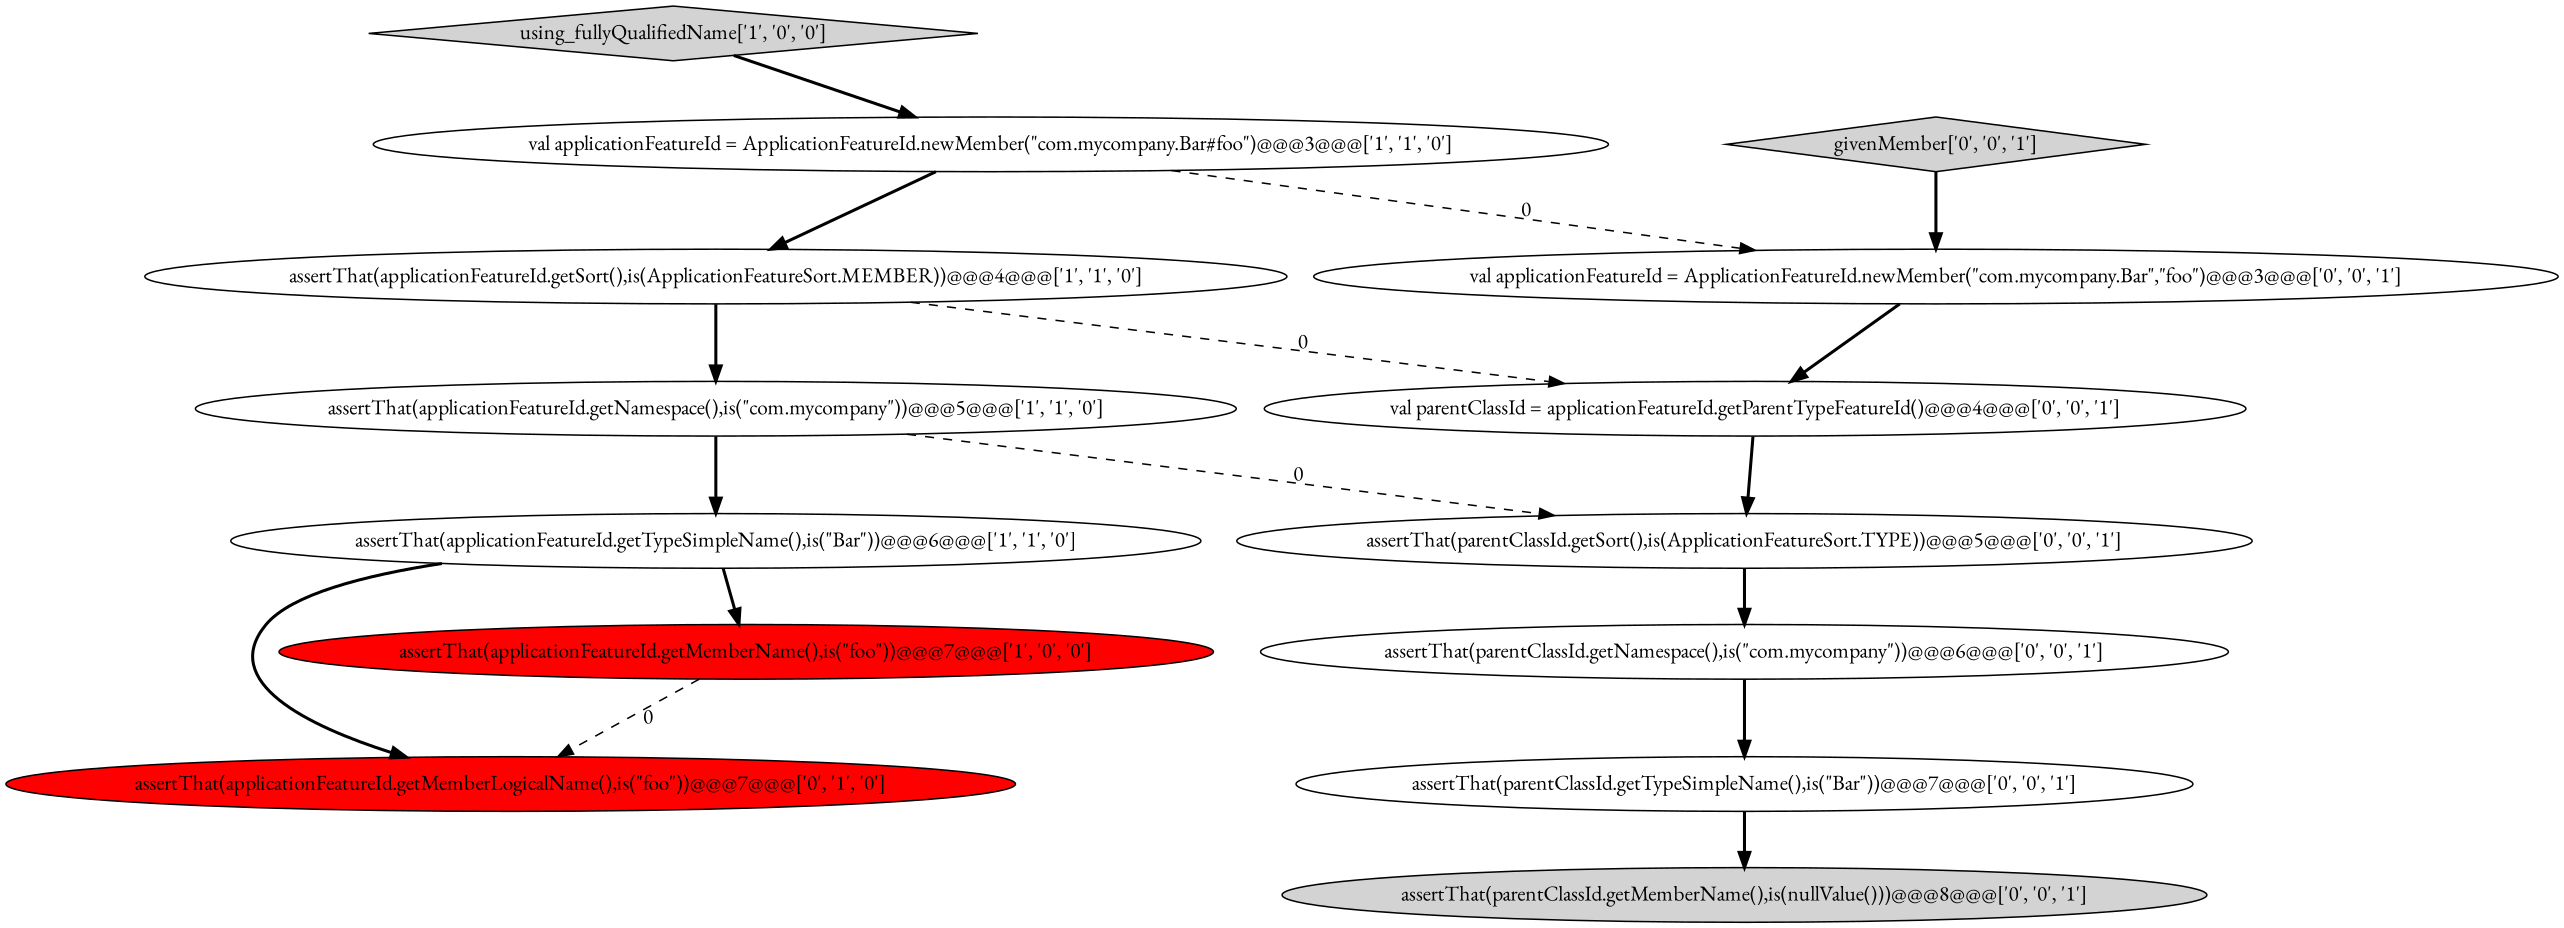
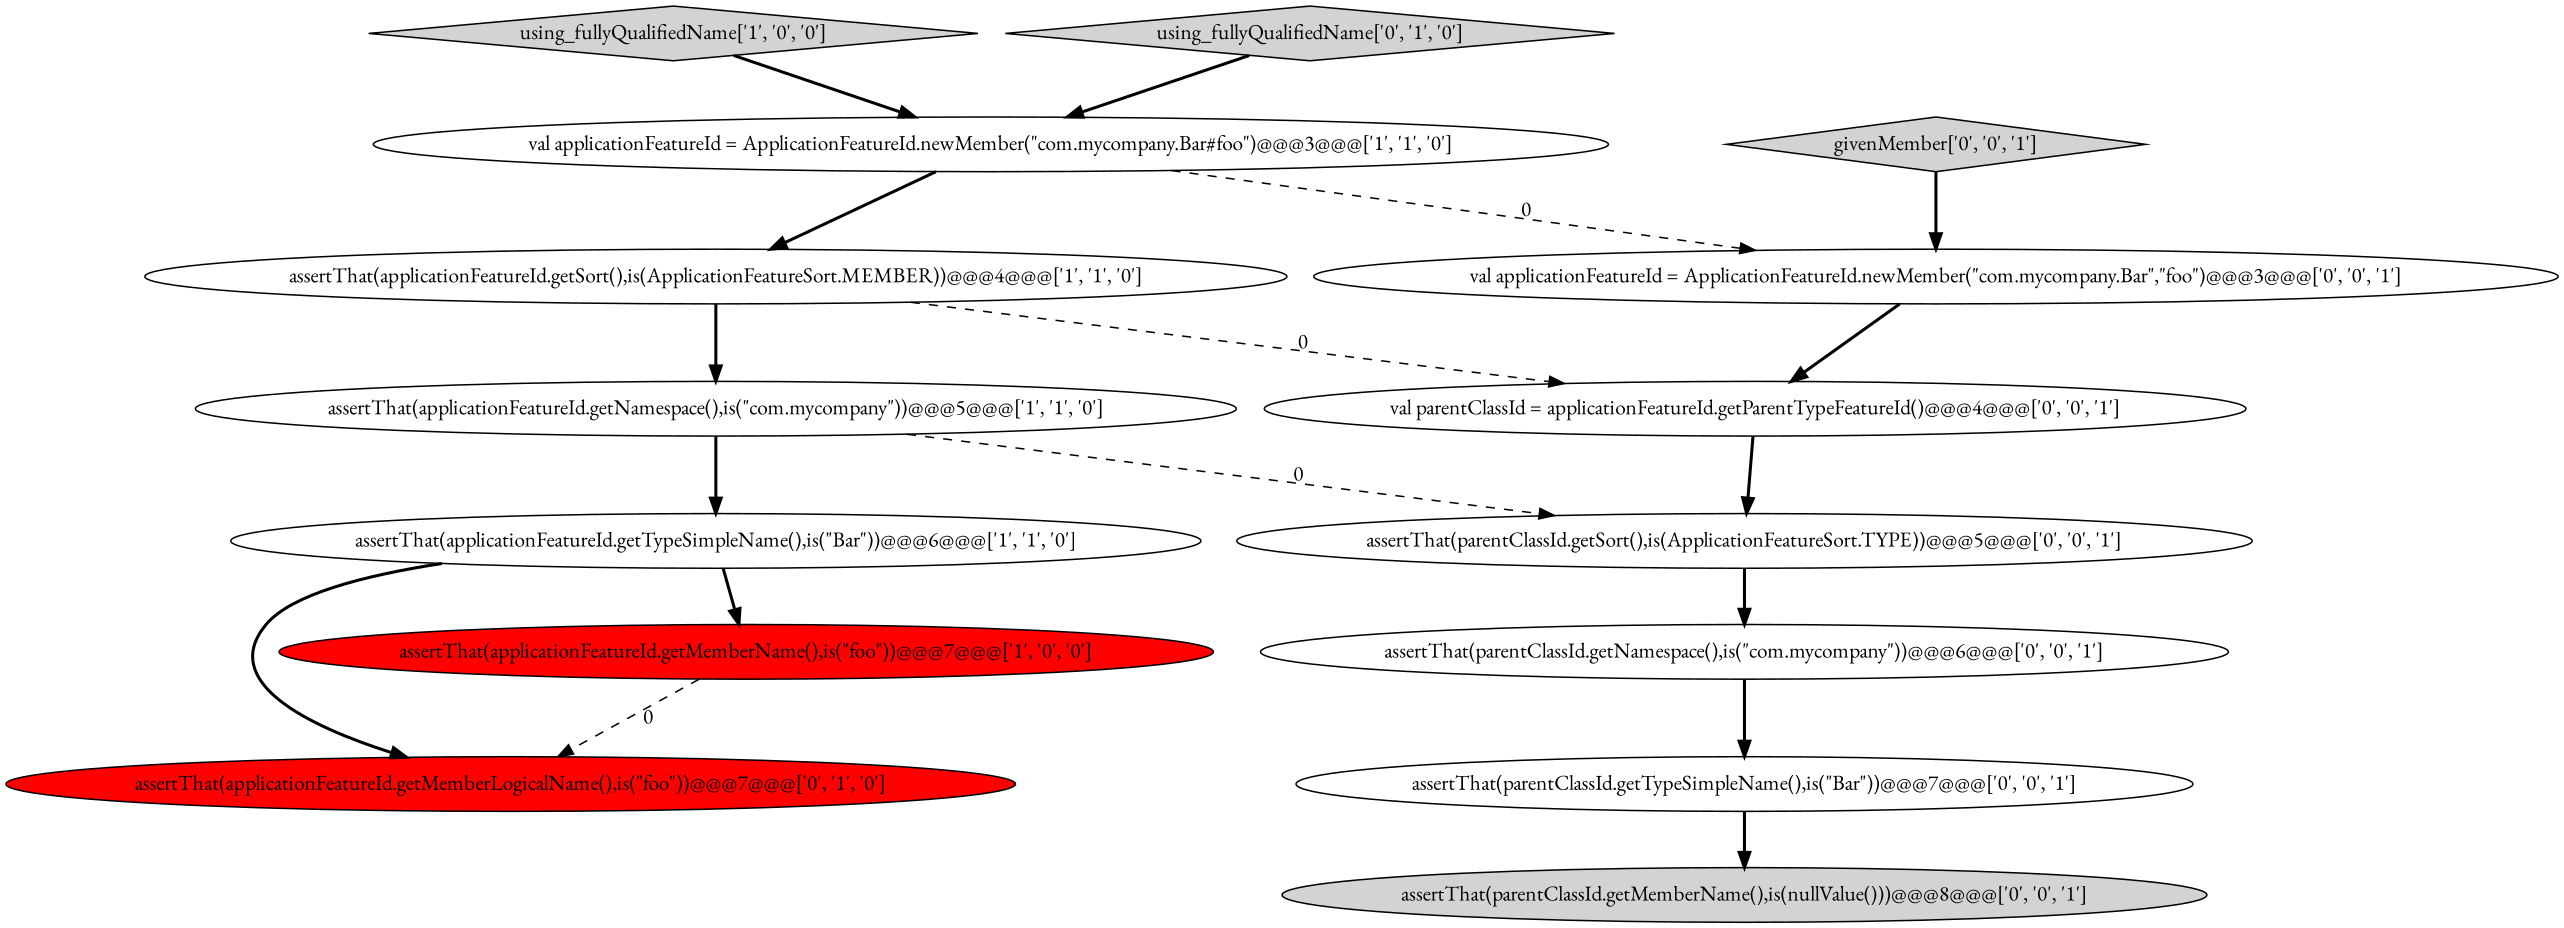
  digraph {
    fontname="EB Garamond"
    node [fillcolor=white shape=ellipse style=filled fontname="EB Garamond"]
    edge [style=bold fontname="EB Garamond"]
    n1 [label="assertThat(applicationFeatureId.getTypeSimpleName(),is(\"Bar\"))@@@6@@@['1', '1', '0']"]
    n2 [fillcolor=red label="assertThat(applicationFeatureId.getMemberLogicalName(),is(\"foo\"))@@@7@@@['0', '1', '0']"]
    n3 [fillcolor=red label="assertThat(applicationFeatureId.getMemberName(),is(\"foo\"))@@@7@@@['1', '0', '0']"]
    n4 [label="assertThat(parentClassId.getNamespace(),is(\"com.mycompany\"))@@@6@@@['0', '0', '1']"]
    n5 [label="assertThat(parentClassId.getTypeSimpleName(),is(\"Bar\"))@@@7@@@['0', '0', '1']"]
    n6 [label="val applicationFeatureId = ApplicationFeatureId.newMember(\"com.mycompany.Bar\",\"foo\")@@@3@@@['0', '0', '1']"]
    n7 [label="val parentClassId = applicationFeatureId.getParentTypeFeatureId()@@@4@@@['0', '0', '1']"]
    n8 [label="val applicationFeatureId = ApplicationFeatureId.newMember(\"com.mycompany.Bar#foo\")@@@3@@@['1', '1', '0']"]
    n9 [label="assertThat(applicationFeatureId.getSort(),is(ApplicationFeatureSort.MEMBER))@@@4@@@['1', '1', '0']"]
    n10 [fillcolor=lightgray label="using_fullyQualifiedName['1', '0', '0']" shape=diamond]
+   n11 [fillcolor=lightgray label="using_fullyQualifiedName['0', '1', '0']" shape=diamond]
    n12 [fillcolor=lightgray label="givenMember['0', '0', '1']" shape=diamond]
    n13 [fillcolor=lightgray label="assertThat(parentClassId.getMemberName(),is(nullValue()))@@@8@@@['0', '0', '1']"]
    n14 [label="assertThat(parentClassId.getSort(),is(ApplicationFeatureSort.TYPE))@@@5@@@['0', '0', '1']"]
    n15 [label="assertThat(applicationFeatureId.getNamespace(),is(\"com.mycompany\"))@@@5@@@['1', '1', '0']"]
    n1 -> n2
    n1 -> n3
    n3 -> n2 [label=0 style=dashed]
    n4 -> n5
    n5 -> n13
    n6 -> n7
    n7 -> n14
    n8 -> n6 [label=0 style=dashed]
    n8 -> n9
    n9 -> n7 [label=0 style=dashed]
    n9 -> n15
    n10 -> n8
+   n11 -> n8
    n12 -> n6
    n14 -> n4
    n15 -> n1
    n15 -> n14 [label=0 style=dashed]
  }
